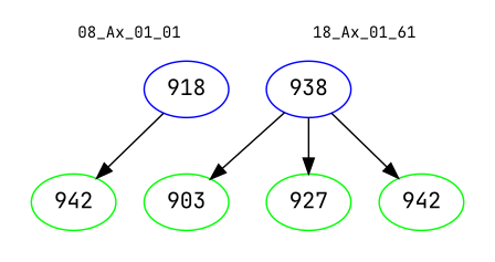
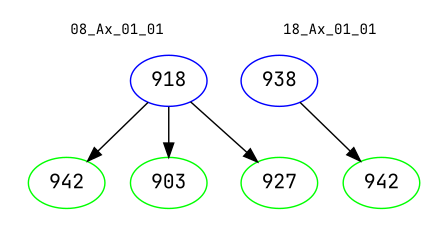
  digraph {
    fontname="JetBrains Mono"
    node [color=green fontname="JetBrains Mono"]
    edge [color=black fontname="JetBrains Mono"]
    n1 [color=blue label=918]
    n2 [label=903]
    n3 [label=942]
    n4 [color=blue label=938]
    n5 [label=927]
    n6 [label=942]
    subgraph cluster_1 {
      color=white
      fontsize=10
      label="08_Ax_01_01"
      n1
      n2
      n3
    }
    subgraph cluster_2 {
      color=white
      fontsize=10
-     label="18_Ax_01_61"
+     label="18_Ax_01_01"
      n4
      n5
      n6
    }
-   n4 -> n2
+   n1 -> n2
    n1 -> n3
-   n4 -> n5
+   n1 -> n5
    n4 -> n6
  }
